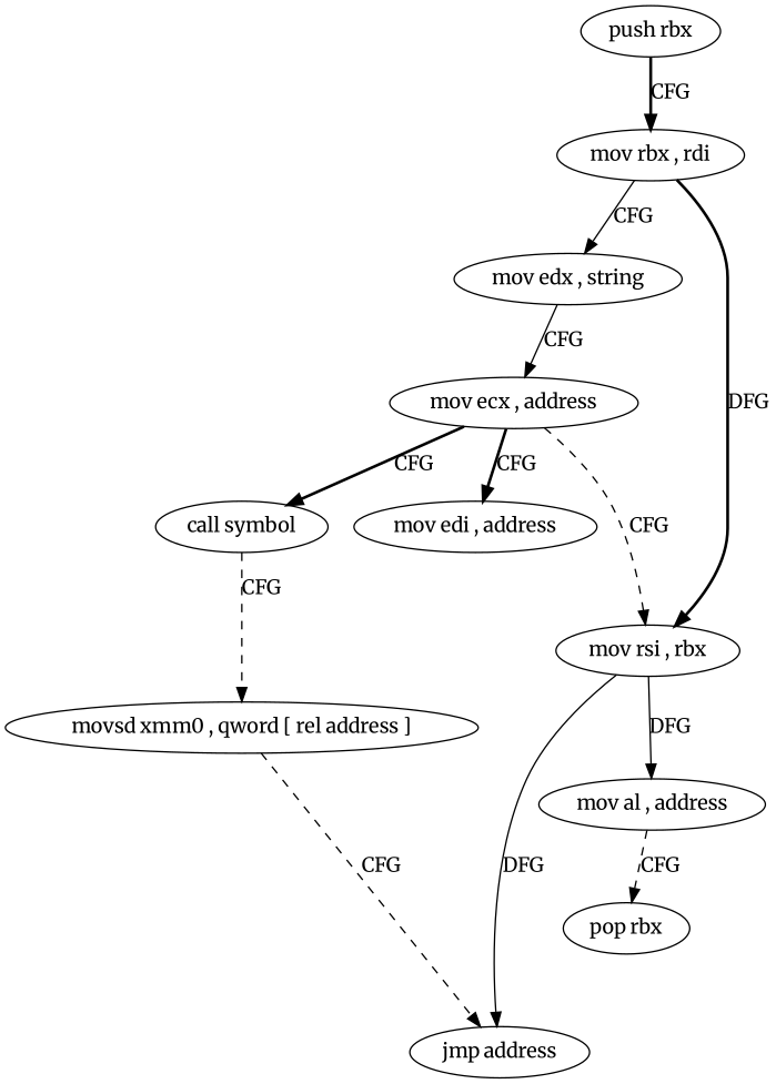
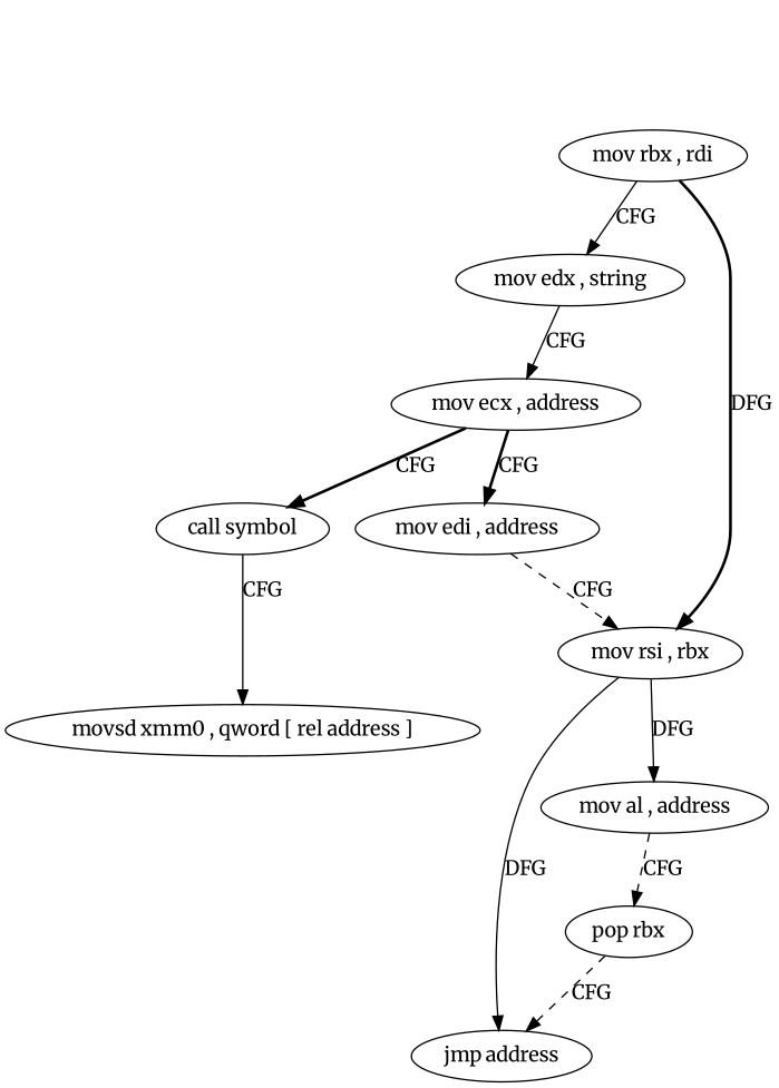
  digraph {
    fontname=Merriweather
    node [fontname=Merriweather]
    edge [fontname=Merriweather style=solid]
-   n1 [label="push rbx"]
    n2 [label="mov rbx , rdi"]
    n3 [label="mov edx , string"]
    n4 [label="mov rsi , rbx"]
    n5 [label="mov ecx , address"]
    n6 [label="mov al , address"]
    n7 [label="jmp address"]
    n8 [label="call symbol"]
    n9 [label="mov edi , address"]
    n10 [label="movsd xmm0 , qword [ rel address ]"]
    n11 [label="pop rbx"]
-   n1 -> n2 [label=CFG style=bold]
    n2 -> n3 [label=CFG]
    n2 -> n4 [label=DFG style=bold]
    n3 -> n5 [label=CFG]
    n4 -> n6 [label=DFG]
    n4 -> n7 [label=DFG]
    n5 -> n8 [label=CFG style=bold]
    n5 -> n9 [label=CFG style=bold]
    n6 -> n11 [label=CFG style=dashed]
-   n8 -> n10 [label=CFG style=dashed]
-   n5 -> n4 [label=CFG style=dashed]
-   n10 -> n7 [label=CFG style=dashed]
+   n8 -> n10 [label=CFG]
+   n9 -> n4 [label=CFG style=dashed]
+   n11 -> n7 [label=CFG style=dashed]
  }
